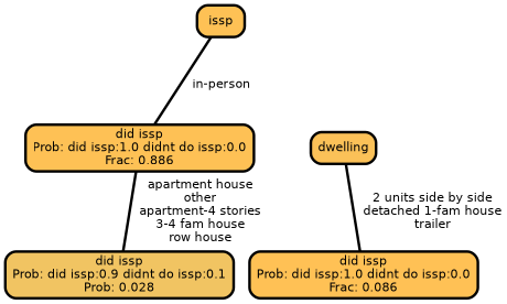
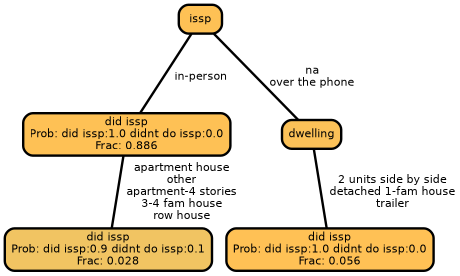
  graph {
    ranksep="0 equally"
    splines=straight
    node [color=black fillcolor="#fec155" fontcolor=black fontname=helvetica penwidth=3 shape=box style="filled, rounded"]
    edge [color=black fontname=helvetica penwidth=3]
    n1 [label="did issp\nProb: did issp:1.0 didnt do issp:0.0\nFrac: 0.886"]
-   n2 [fillcolor="#f1c462" label="did issp\nProb: did issp:0.9 didnt do issp:0.1\nProb: 0.028"]
+   n2 [fillcolor="#f1c462" label="did issp\nProb: did issp:0.9 didnt do issp:0.1\nFrac: 0.028"]
    n3 [label=issp]
    n4 [fillcolor="#fbc158" label=dwelling]
-   n5 [fillcolor="#ffc155" label="did issp\nProb: did issp:1.0 didnt do issp:0.0\nFrac: 0.086"]
+   n5 [fillcolor="#ffc155" label="did issp\nProb: did issp:1.0 didnt do issp:0.0\nFrac: 0.056"]
    subgraph sub_1 {
      rank=same
    }
    n1 -- n2 [label=" apartment house\n other\n apartment-4 stories\n 3-4 fam house\n row house"]
    n3 -- n1 [label=" in-person"]
+   n3 -- n4 [label=" na\n over the phone"]
    n4 -- n5 [label=" 2 units side by side\n detached 1-fam house\n trailer"]
  }
